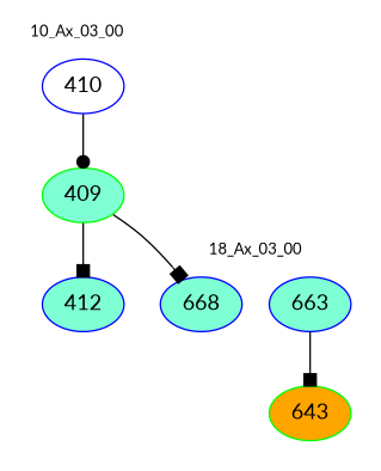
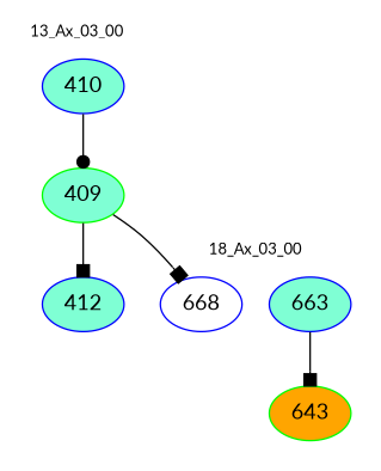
  digraph {
    fontname=Lato
    node [color=blue fillcolor=aquamarine fontname=Lato style=filled]
    edge [arrowhead=box color=black fontname=Lato]
    n1 [label=663]
    n2 [color=green fillcolor=orange label=643]
-   n3 [label=668]
-   n4 [fillcolor=white label=410]
+   n3 [fillcolor=white label=668]
+   n4 [label=410]
    n5 [color=green label=409]
    n6 [label=412]
    subgraph cluster_1 {
      color=white
      fontsize=10
      label="18_Ax_03_00"
      n1
      n2
      n3
    }
    subgraph cluster_2 {
      color=white
      fontsize=10
-     label="10_Ax_03_00"
+     label="13_Ax_03_00"
      n4
      n5
      n6
    }
    n1 -> n2
    n4 -> n5 [arrowhead=dot]
    n5 -> n3
    n5 -> n6
  }
